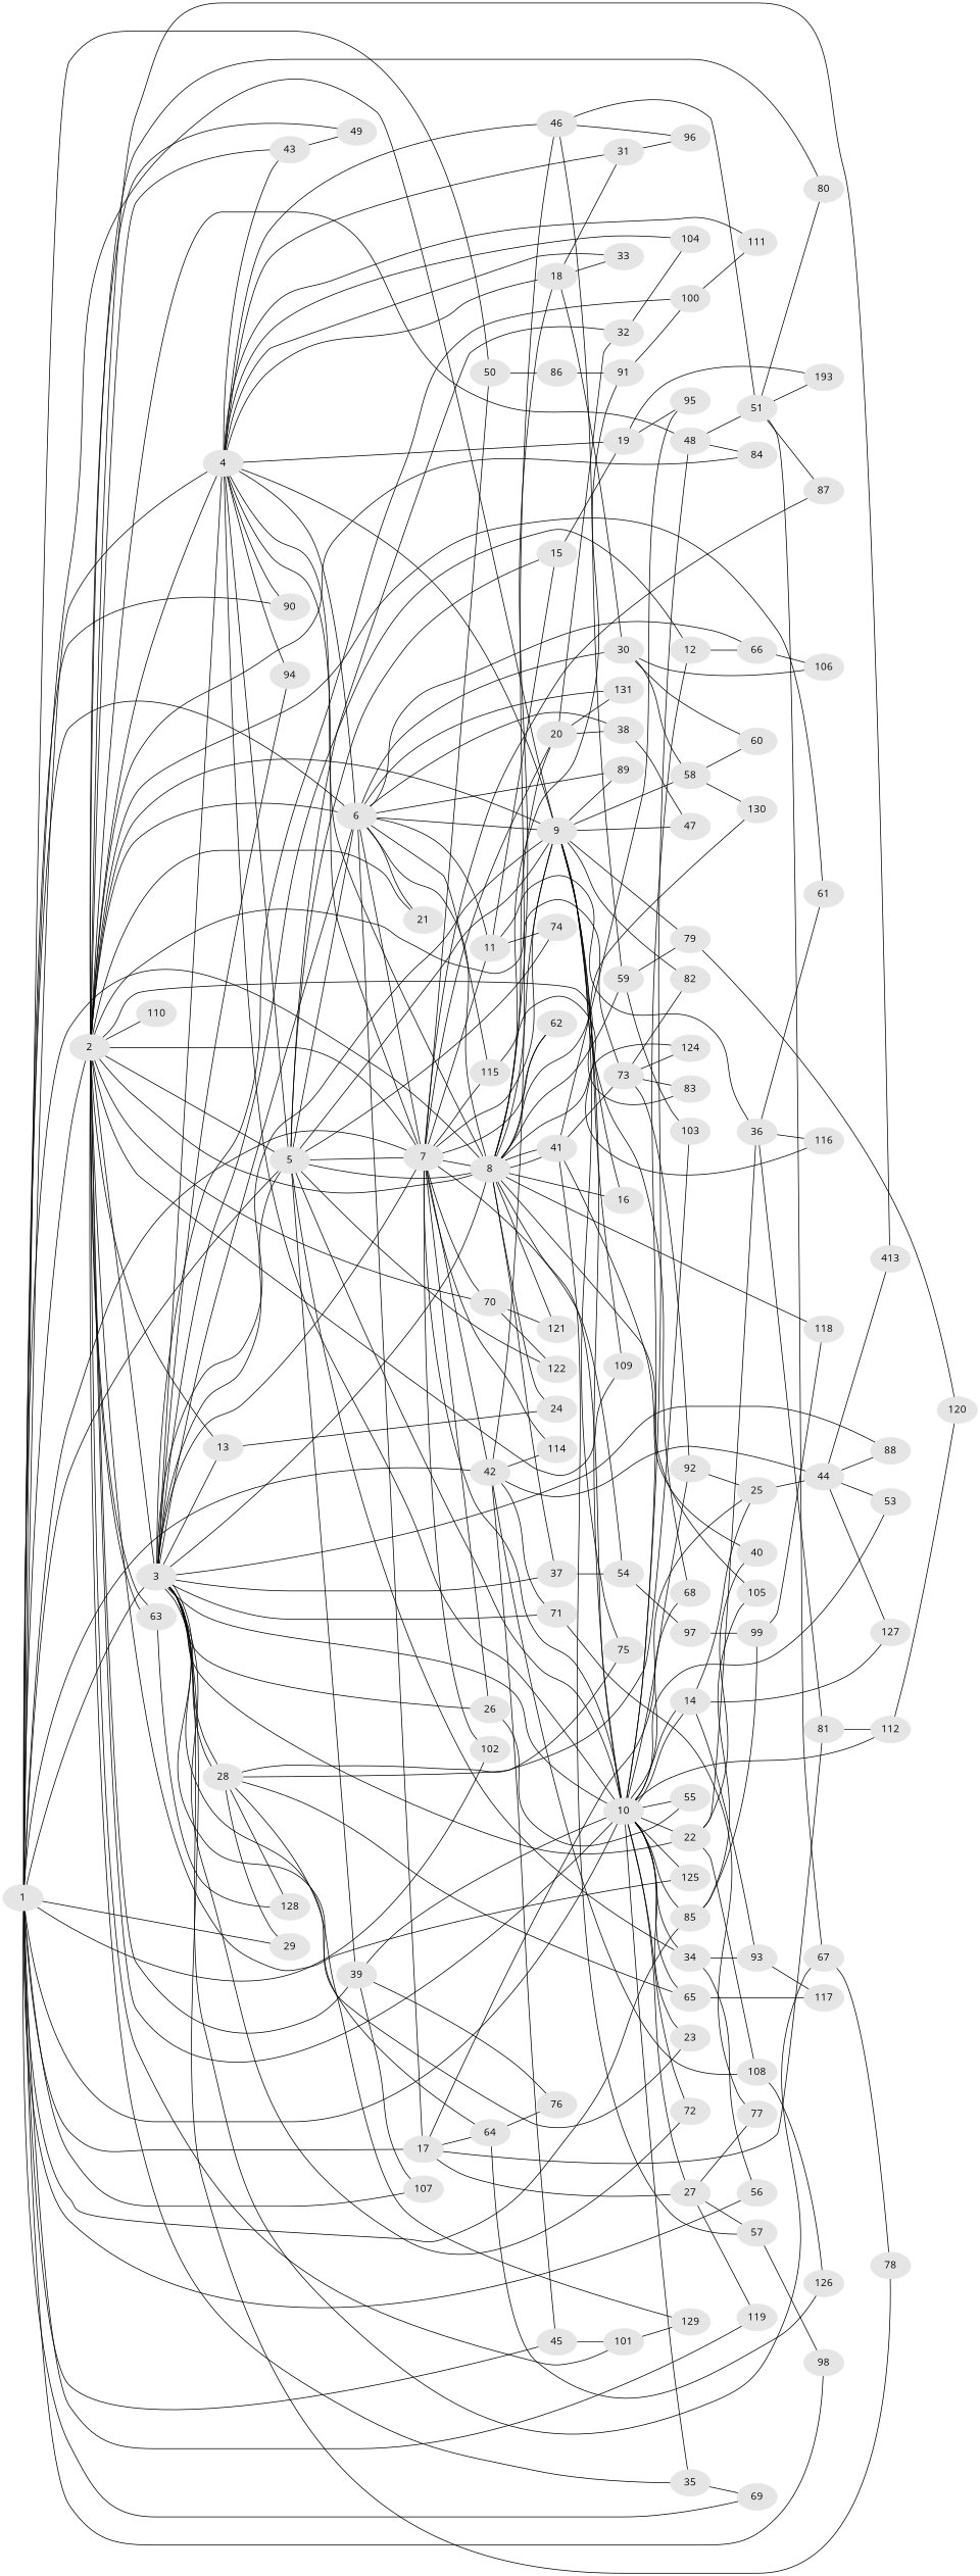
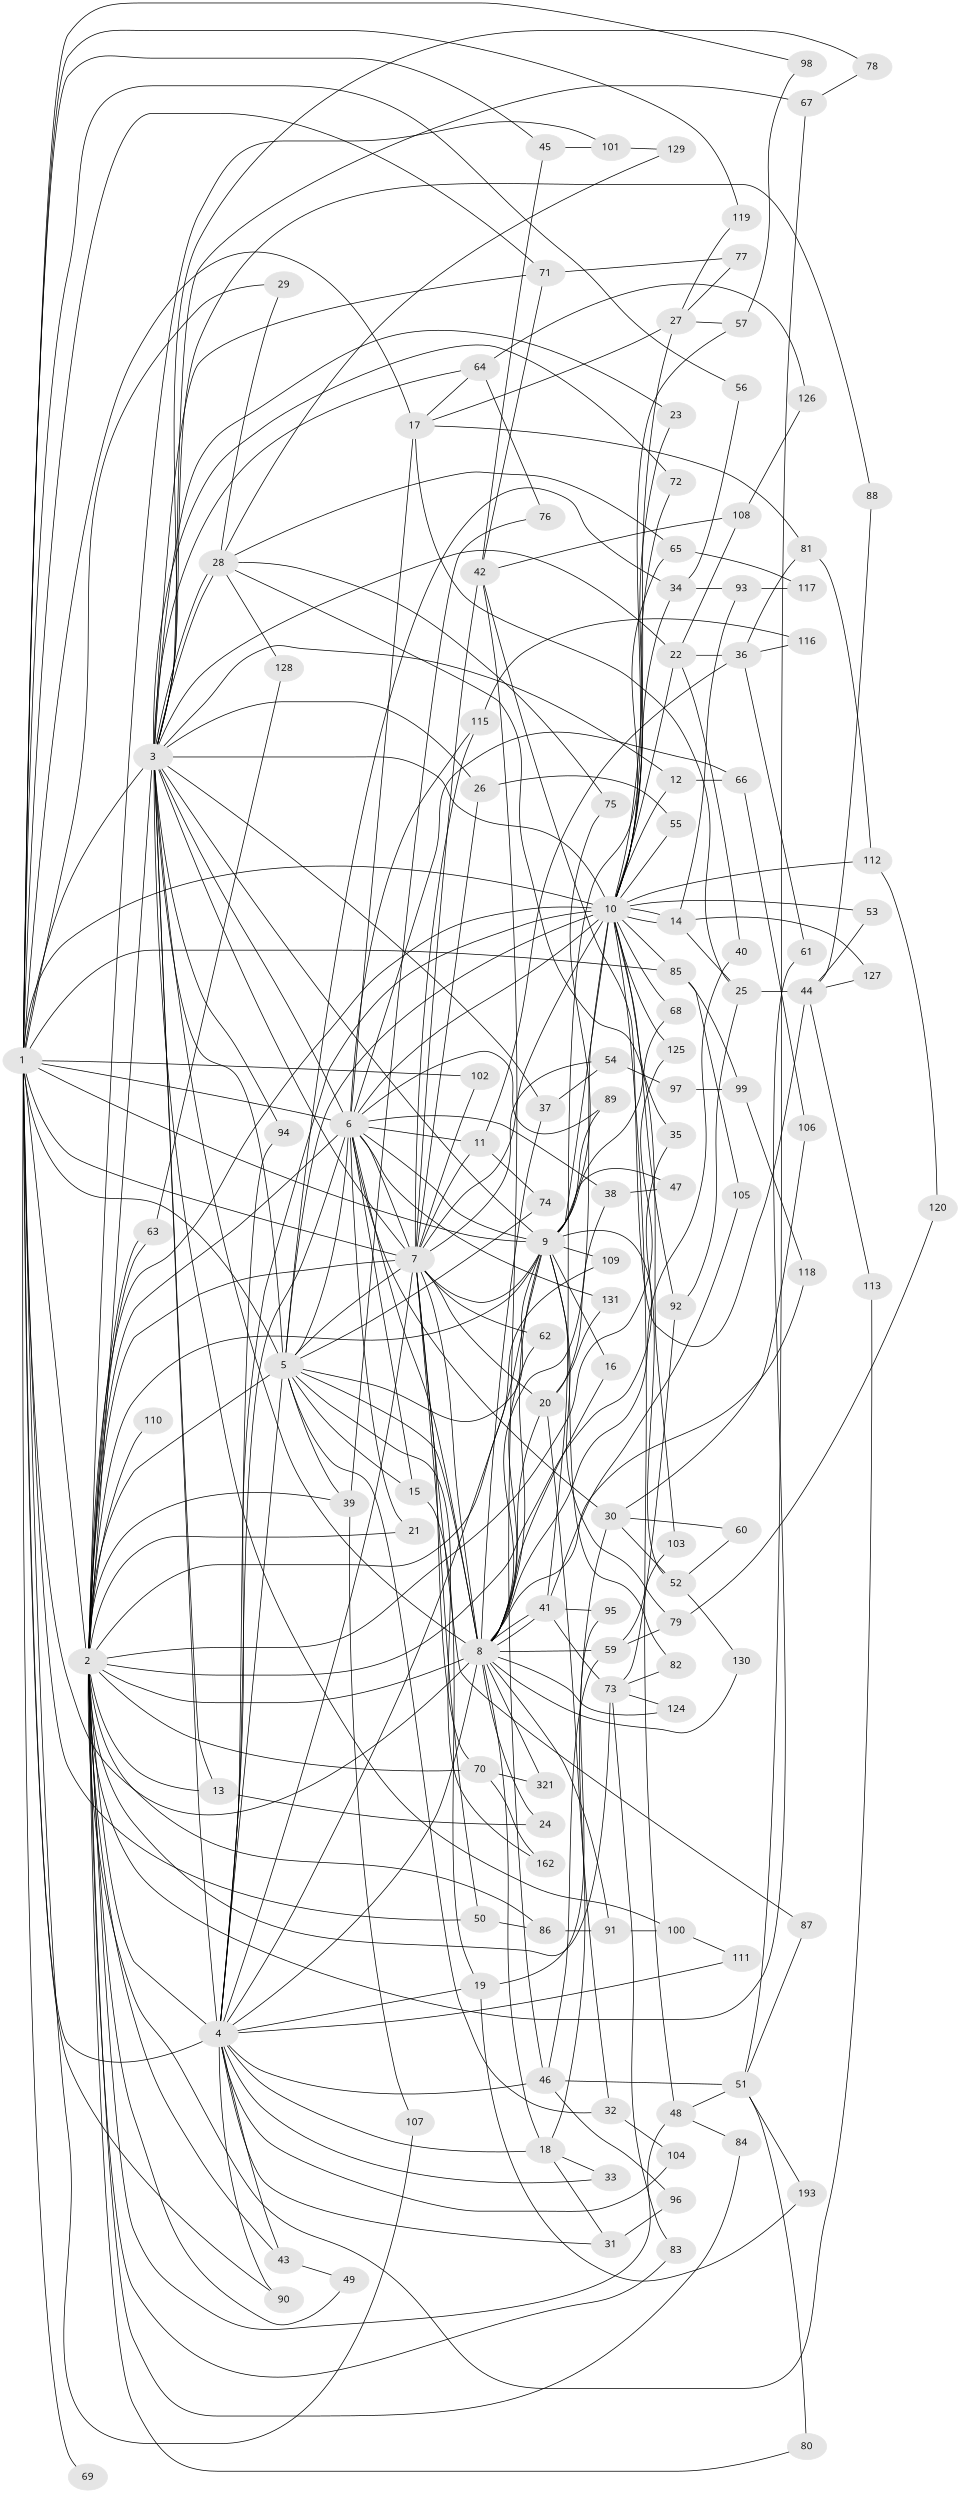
  graph {
    fontname="Open Sans"
    rankdir=LR
    node [color=gray90 fontname="Open Sans" style=filled]
    edge [fontname="Open Sans"]
    1
    2
    3
    4
    5
    6
    7
    8
    9
    10
    17
    29
    42
    45
    50
    56
    69
    85
    90
    98
    102
    107
    119
    13
    21
    35
    39
    43
    48
    49
    61
    63
    70
    73
    80
    83
    84
    86
    101
    109
    110
-   113 [label=413]
+   113
    125
    12
    22
    23
    26
    28
    37
    64
    67
    71
    72
    78
    88
    94
    100
    18
    19
    31
    33
    46
    104
    111
    15
    32
    34
    74
-   122
+   122 [label=162]
    11
    30
    38
    66
    89
    115
    131
    20
    54
    62
    87
-   114
    16
    24
    40
    41
    59
    91
    118
-   121
+   121 [label=321]
    124
    130
    47
-   52 [label=58]
+   52
    68
    75
    79
    82
    14
    27
    53
    55
    65
    92
    112
    25
    81
    108
    44
    105
    99
    76
    51
    128
    129
    36
    103
    126
    77
    95
    n120 [label=193]
    96
    93
    60
    106
    116
    97
    57
    120
    127
    117
    1 -- 2
    1 -- 3
    1 -- 4
    1 -- 5
    1 -- 6
    1 -- 7
    1 -- 8
    1 -- 9
    1 -- 10
    1 -- 17
    1 -- 29
-   1 -- 42
+   1 -- 71
    1 -- 45
    1 -- 50
    1 -- 56
    1 -- 69
    1 -- 85
    1 -- 90
    1 -- 98
    1 -- 102
    1 -- 107
    1 -- 119
    2 -- 3
    2 -- 4
    2 -- 5
    2 -- 6
    2 -- 7
    2 -- 8
    2 -- 9
    2 -- 10
    2 -- 13
    2 -- 21
    2 -- 35
    2 -- 39
    2 -- 43
    2 -- 48
    2 -- 49
    2 -- 61
    2 -- 63
    2 -- 63
    2 -- 70
    2 -- 73
    2 -- 80
    2 -- 83
    2 -- 84
+   2 -- 86
    2 -- 101
    2 -- 109
    2 -- 110
    2 -- 113
    2 -- 125
    3 -- 4
    3 -- 5
    3 -- 6
    3 -- 7
    3 -- 8
    3 -- 9
    3 -- 10
    3 -- 13
    3 -- 12
    3 -- 22
    3 -- 23
    3 -- 26
    3 -- 28
    3 -- 28
    3 -- 37
    3 -- 64
    3 -- 67
    3 -- 71
    3 -- 72
    3 -- 78
    3 -- 88
    3 -- 94
    3 -- 100
    4 -- 5
    4 -- 6
    4 -- 7
    4 -- 8
    4 -- 9
    4 -- 10
    4 -- 90
    4 -- 43
    4 -- 94
    4 -- 18
    4 -- 19
    4 -- 31
    4 -- 33
    4 -- 46
    4 -- 104
    4 -- 111
    5 -- 6
    5 -- 7
    5 -- 8
    5 -- 9
    5 -- 10
    5 -- 39
    5 -- 15
    5 -- 32
    5 -- 34
    5 -- 74
    5 -- 122
    6 -- 7
    6 -- 8
    6 -- 9
-   39 -- 10
+   6 -- 10
    6 -- 17
    6 -- 21
-   11 -- 15
+   6 -- 15
    6 -- 11
    6 -- 30
    6 -- 38
    6 -- 66
    6 -- 89
    6 -- 115
    6 -- 131
    7 -- 8
    7 -- 9
    7 -- 10
    7 -- 42
    7 -- 50
    7 -- 102
    7 -- 70
    7 -- 26
    7 -- 11
    7 -- 115
    7 -- 20
    7 -- 54
    7 -- 62
    7 -- 87
-   7 -- 114
    8 -- 9
    8 -- 10
    8 -- 37
    8 -- 18
    8 -- 20
    8 -- 62
    8 -- 16
    8 -- 24
    8 -- 40
    8 -- 41
    8 -- 41
    8 -- 59
    8 -- 91
    8 -- 118
    8 -- 121
    8 -- 124
    8 -- 130
    9 -- 10
    9 -- 109
    9 -- 89
    9 -- 16
    9 -- 47
    9 -- 52
    9 -- 68
    9 -- 75
    9 -- 79
    9 -- 82
    10 -- 85
    10 -- 35
    10 -- 48
    10 -- 125
    10 -- 12
    10 -- 22
    10 -- 23
    10 -- 72
    10 -- 34
    10 -- 68
    10 -- 14
    10 -- 14
    10 -- 27
    10 -- 53
    10 -- 55
    10 -- 65
    10 -- 92
    10 -- 112
    17 -- 64
    17 -- 27
    17 -- 25
    17 -- 81
    42 -- 45
    42 -- 71
    42 -- 46
-   42 -- 114
    42 -- 108
    42 -- 44
    45 -- 101
    50 -- 86
    85 -- 105
    85 -- 99
    13 -- 24
-   35 -- 69
    39 -- 107
    39 -- 76
    43 -- 49
    48 -- 84
    48 -- 51
    63 -- 128
    70 -- 122
    70 -- 121
    73 -- 83
    73 -- 124
    73 -- 82
    73 -- 92
    86 -- 91
    101 -- 129
    12 -- 66
    22 -- 40
    22 -- 108
    22 -- 36
    26 -- 55
    28 -- 29
    28 -- 75
    28 -- 65
    28 -- 128
    28 -- 129
    28 -- 103
    37 -- 54
    64 -- 76
    64 -- 126
    67 -- 78
    71 -- 77
    100 -- 111
    18 -- 31
    18 -- 33
    18 -- 30
    19 -- 95
    19 -- n120
    31 -- 96
    46 -- 59
    46 -- 51
    46 -- 96
    15 -- 19
    32 -- 104
    34 -- 56
    34 -- 93
    11 -- 74
    11 -- 36
    30 -- 52
    30 -- 60
    30 -- 106
    38 -- 47
    66 -- 106
    115 -- 116
    20 -- 32
    20 -- 38
    20 -- 131
    54 -- 97
    41 -- 73
    41 -- 105
    41 -- 95
    41 -- 57
    59 -- 79
    59 -- 103
    91 -- 100
    52 -- 130
    52 -- 60
    79 -- 120
    14 -- 25
    14 -- 93
    14 -- 127
    27 -- 119
    27 -- 77
    27 -- 57
    65 -- 117
    92 -- 25
    112 -- 120
    25 -- 44
    81 -- 112
    108 -- 126
    44 -- 113
    44 -- 88
    44 -- 53
    44 -- 127
    99 -- 118
    51 -- 80
    51 -- 67
    51 -- 87
    51 -- n120
    36 -- 61
    36 -- 81
    36 -- 116
    93 -- 117
    97 -- 99
    57 -- 98
  }
